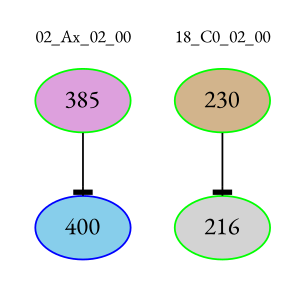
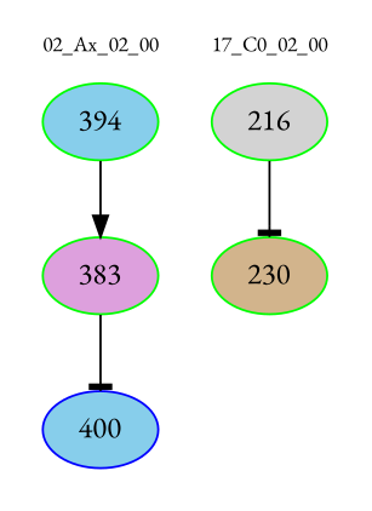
  digraph {
    fontname="EB Garamond"
    node [color=green fillcolor=skyblue fontname="EB Garamond" style=filled]
    edge [arrowhead=tee color=black fontname="EB Garamond"]
-   n2 [fillcolor=plum label=385]
+   n1 [label=394]
+   n2 [fillcolor=plum label=383]
    n3 [color=blue label=400]
    n4 [fillcolor=tan label=230]
    n5 [fillcolor=lightgrey label=216]
    subgraph cluster_1 {
      color=white
      fontsize=10
      label="02_Ax_02_00"
+     n1
      n2
      n3
    }
    subgraph cluster_2 {
      color=white
      fontsize=10
-     label="18_C0_02_00"
+     label="17_C0_02_00"
      n4
      n5
    }
+   n1 -> n2 [arrowhead=normal]
    n2 -> n3
-   n4 -> n5
+   n5 -> n4
  }
